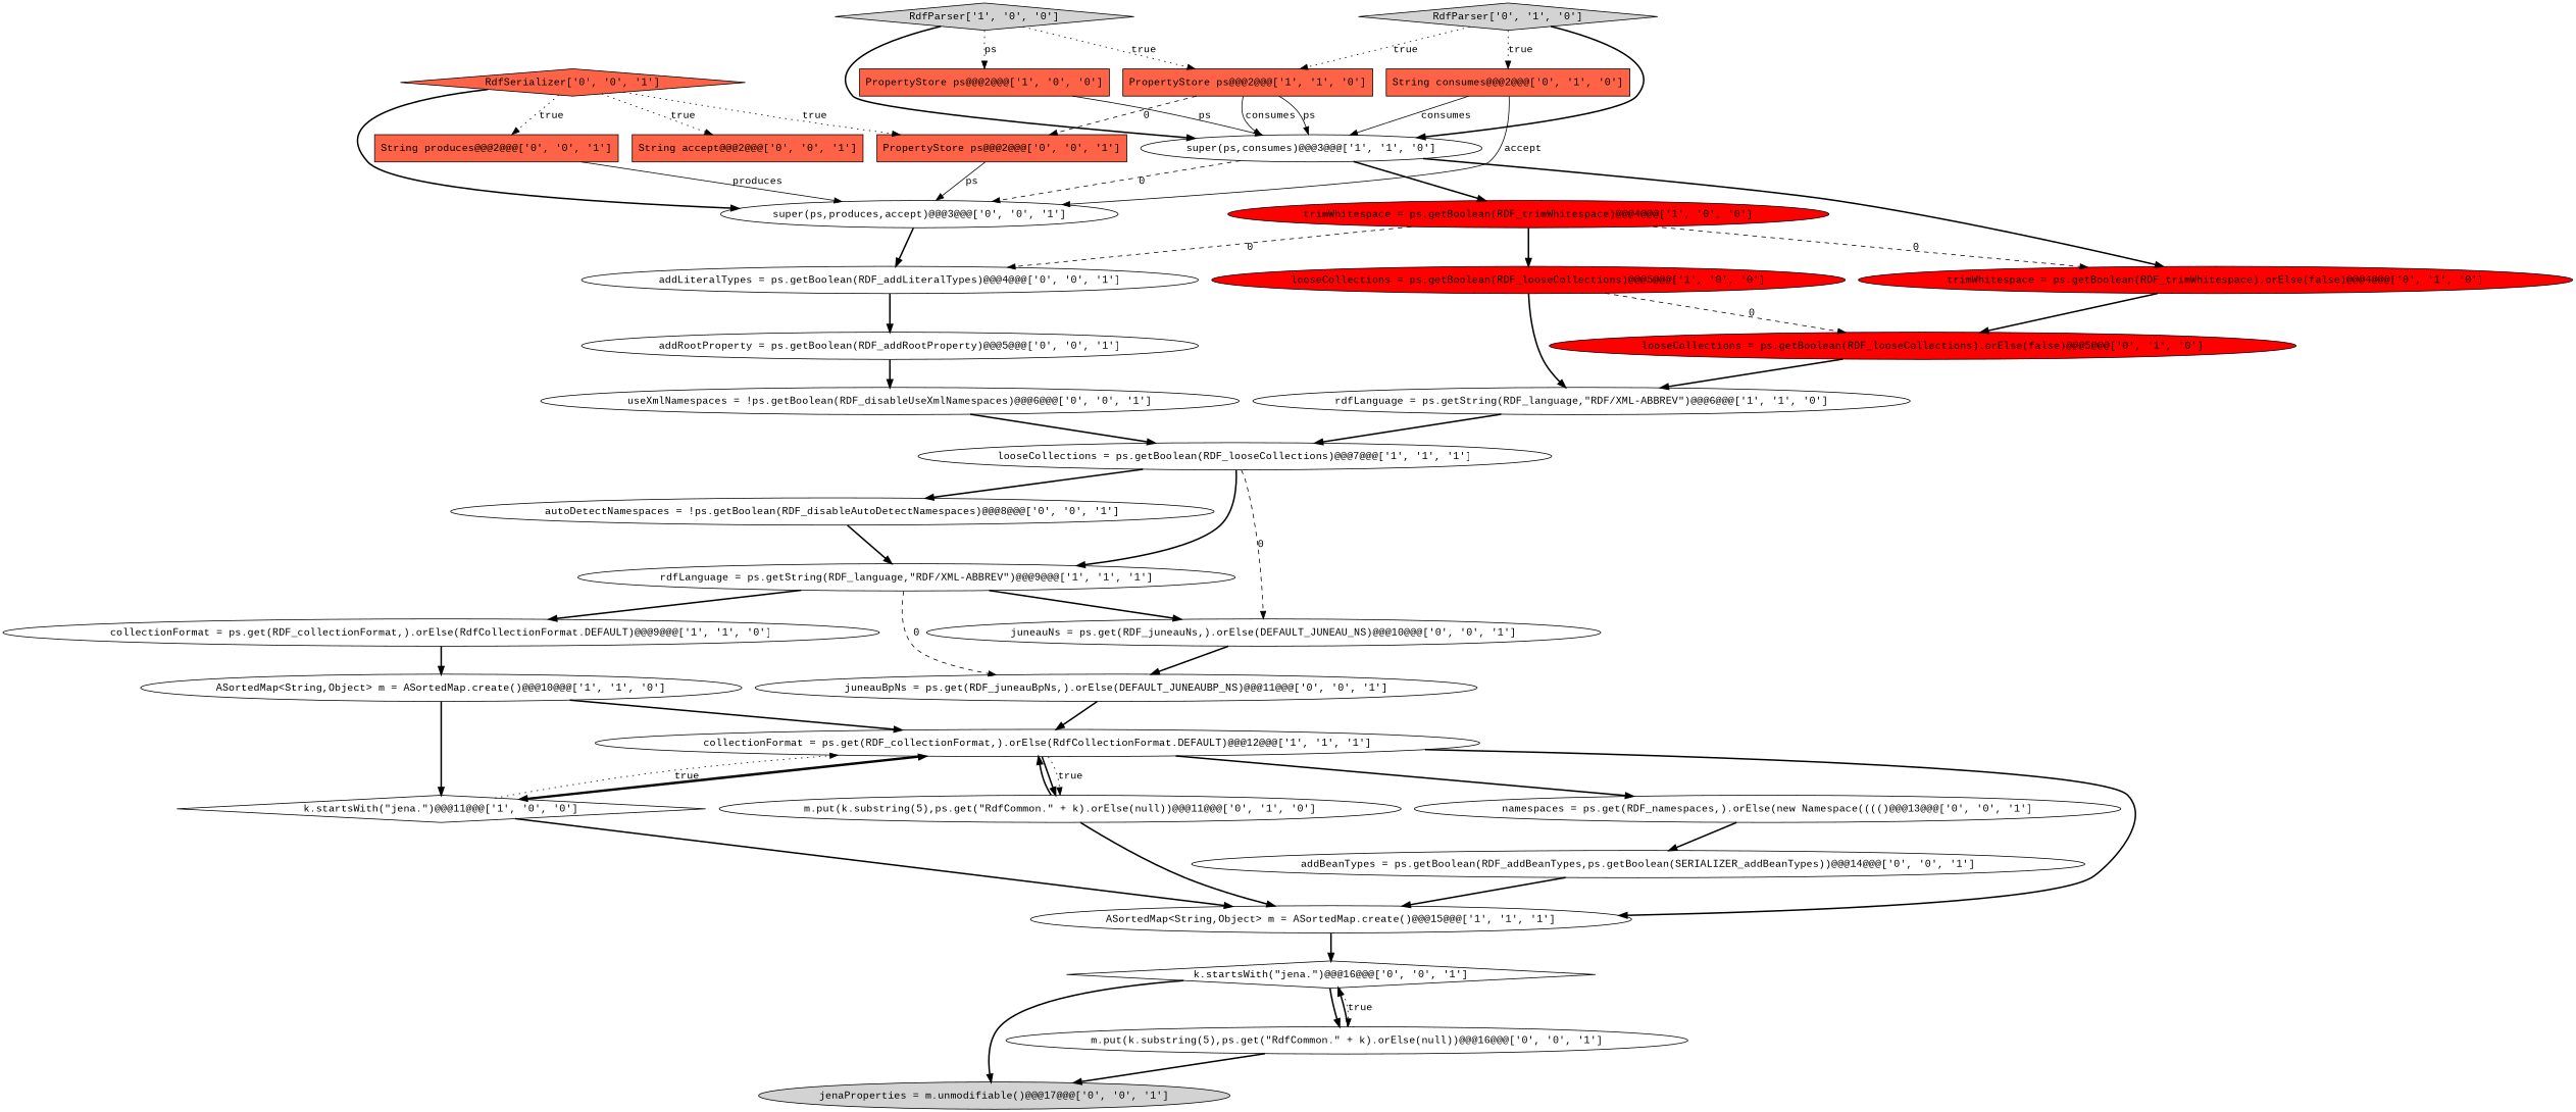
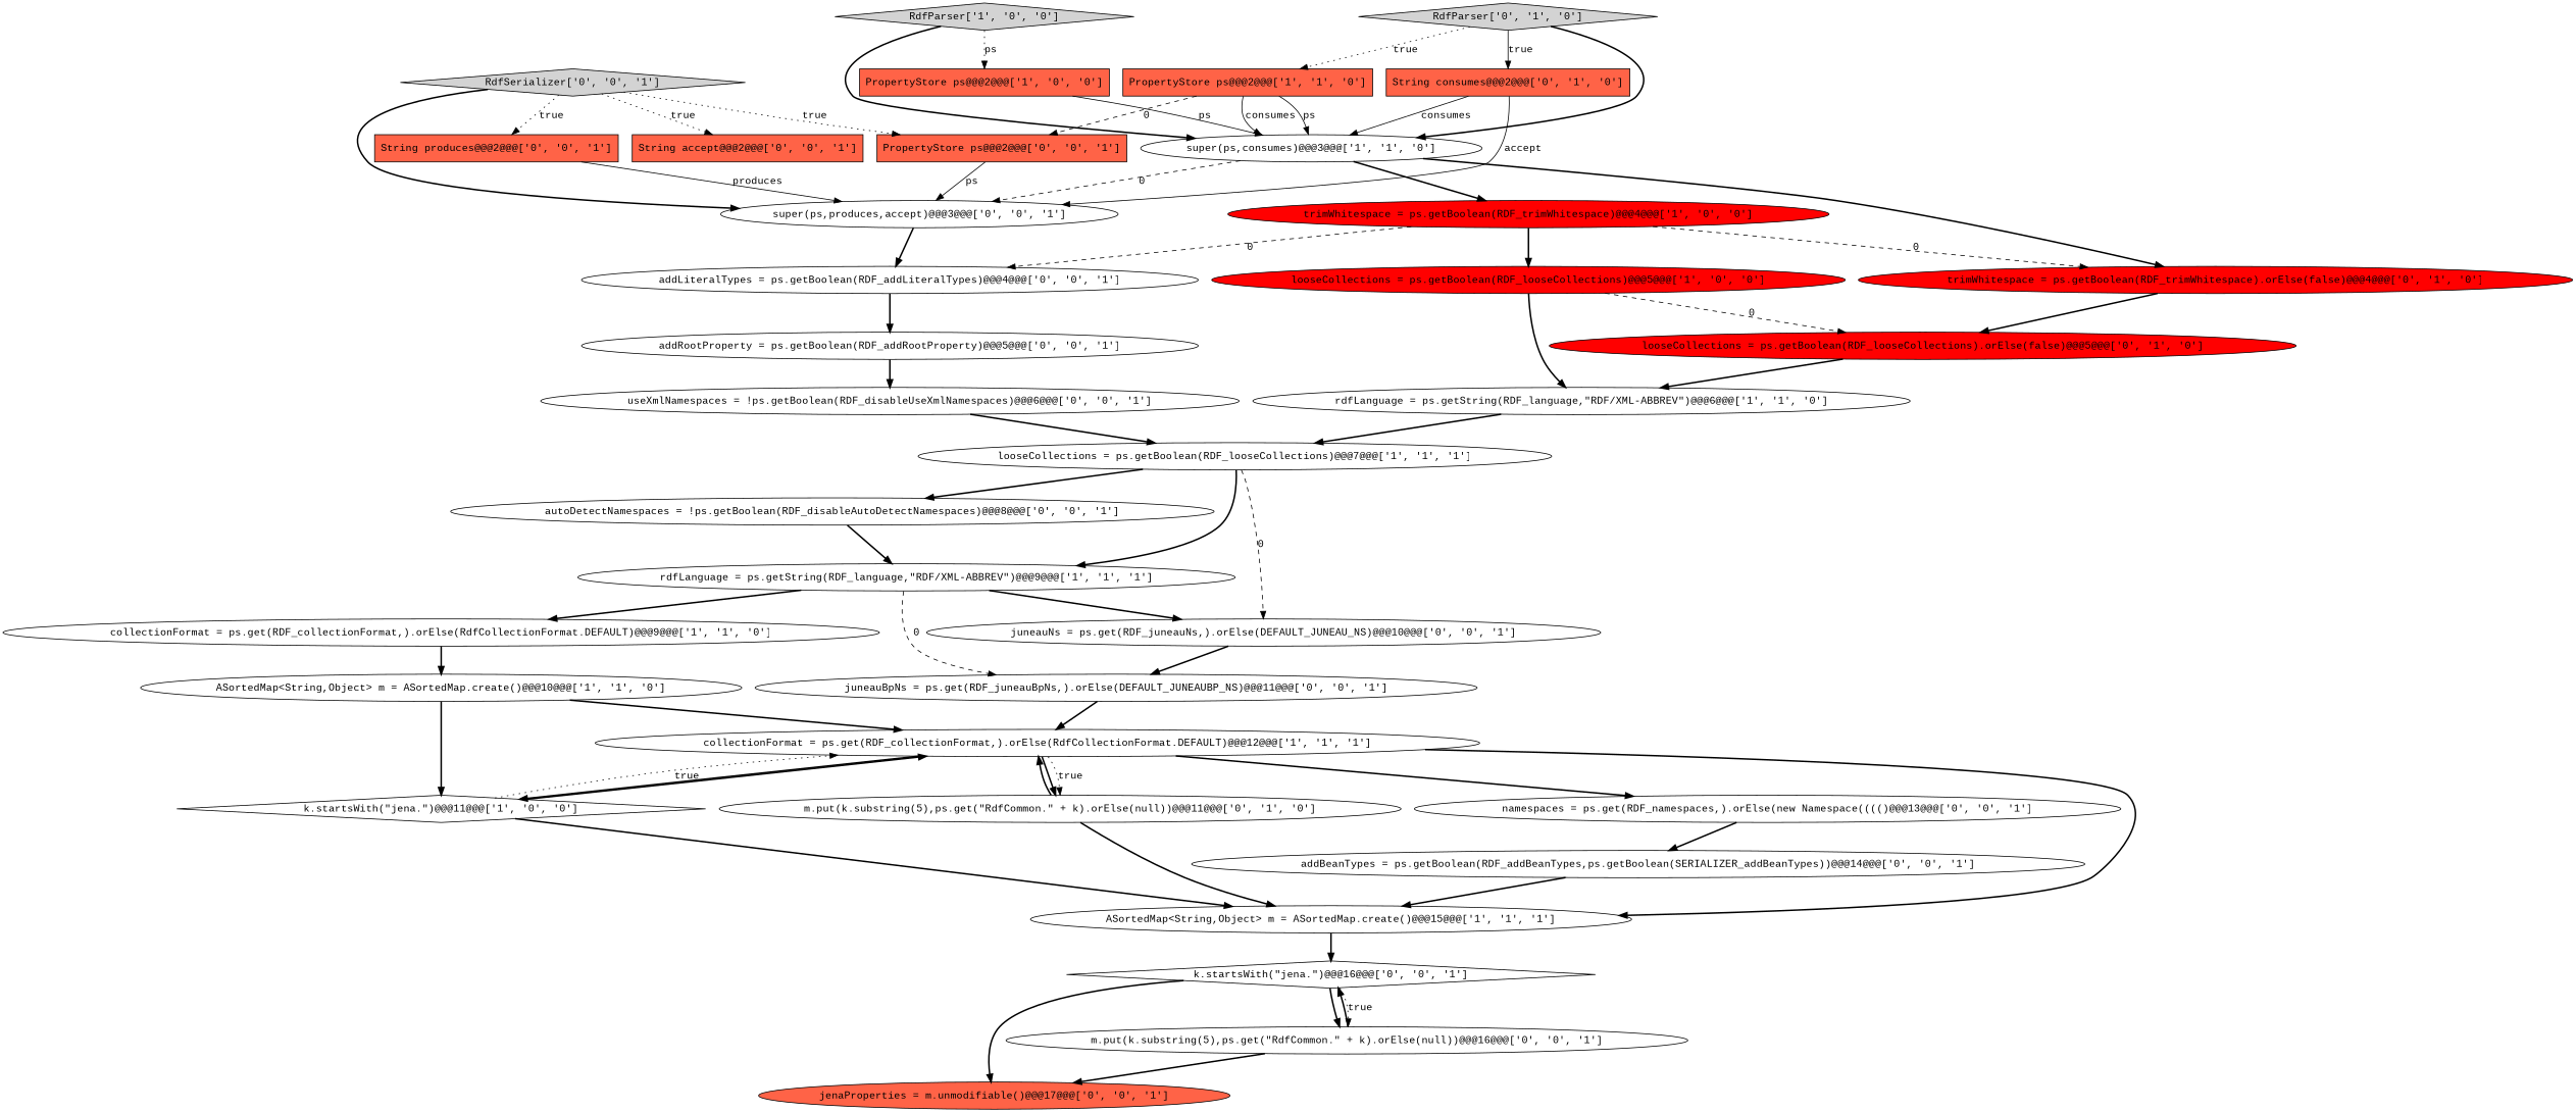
  digraph {
    fontname="Liberation Mono"
    node [fillcolor=white fontname="Liberation Mono" shape=ellipse style=filled]
    edge [fontname="Liberation Mono" style=bold]
    n1 [fillcolor=tomato label="String accept@@@2@@@['0', '0', '1']" shape=box]
    n2 [label="super(ps,produces,accept)@@@3@@@['0', '0', '1']"]
    n3 [label="addLiteralTypes = ps.getBoolean(RDF_addLiteralTypes)@@@4@@@['0', '0', '1']"]
    n4 [label="k.startsWith(\"jena.\")@@@16@@@['0', '0', '1']" shape=diamond]
    n5 [label="m.put(k.substring(5),ps.get(\"RdfCommon.\" + k).orElse(null))@@@16@@@['0', '0', '1']"]
-   n6 [fillcolor=lightgray label="jenaProperties = m.unmodifiable()@@@17@@@['0', '0', '1']"]
+   n6 [fillcolor=tomato label="jenaProperties = m.unmodifiable()@@@17@@@['0', '0', '1']"]
    n7 [fillcolor=red label="looseCollections = ps.getBoolean(RDF_looseCollections)@@@5@@@['1', '0', '0']"]
    n8 [label="rdfLanguage = ps.getString(RDF_language,\"RDF/XML-ABBREV\")@@@6@@@['1', '1', '0']"]
    n9 [fillcolor=red label="looseCollections = ps.getBoolean(RDF_looseCollections).orElse(false)@@@5@@@['0', '1', '0']"]
    n10 [label="looseCollections = ps.getBoolean(RDF_looseCollections)@@@7@@@['1', '1', '1']"]
    n11 [label="addRootProperty = ps.getBoolean(RDF_addRootProperty)@@@5@@@['0', '0', '1']"]
    n12 [label="ASortedMap<String,Object> m = ASortedMap.create()@@@10@@@['1', '1', '0']"]
    n13 [label="collectionFormat = ps.get(RDF_collectionFormat,).orElse(RdfCollectionFormat.DEFAULT)@@@12@@@['1', '1', '1']"]
    n14 [label="k.startsWith(\"jena.\")@@@11@@@['1', '0', '0']" shape=diamond]
    n15 [label="m.put(k.substring(5),ps.get(\"RdfCommon.\" + k).orElse(null))@@@11@@@['0', '1', '0']"]
    n16 [label="namespaces = ps.get(RDF_namespaces,).orElse(new Namespace(((()@@@13@@@['0', '0', '1']"]
    n17 [label="ASortedMap<String,Object> m = ASortedMap.create()@@@15@@@['1', '1', '1']"]
    n18 [fillcolor=tomato label="PropertyStore ps@@@2@@@['1', '0', '0']" shape=box]
    n19 [label="super(ps,consumes)@@@3@@@['1', '1', '0']"]
    n20 [fillcolor=red label="trimWhitespace = ps.getBoolean(RDF_trimWhitespace)@@@4@@@['1', '0', '0']"]
    n21 [fillcolor=red label="trimWhitespace = ps.getBoolean(RDF_trimWhitespace).orElse(false)@@@4@@@['0', '1', '0']"]
    n22 [fillcolor=tomato label="PropertyStore ps@@@2@@@['1', '1', '0']" shape=box]
    n23 [fillcolor=tomato label="PropertyStore ps@@@2@@@['0', '0', '1']" shape=box]
-   n24 [fillcolor=tomato label="RdfSerializer['0', '0', '1']" shape=diamond]
+   n24 [fillcolor=lightgray label="RdfSerializer['0', '0', '1']" shape=diamond]
    n25 [fillcolor=tomato label="String produces@@@2@@@['0', '0', '1']" shape=box]
    n26 [fillcolor=tomato label="String consumes@@@2@@@['0', '1', '0']" shape=box]
    n27 [label="juneauNs = ps.get(RDF_juneauNs,).orElse(DEFAULT_JUNEAU_NS)@@@10@@@['0', '0', '1']"]
    n28 [label="rdfLanguage = ps.getString(RDF_language,\"RDF/XML-ABBREV\")@@@9@@@['1', '1', '1']"]
    n29 [label="autoDetectNamespaces = !ps.getBoolean(RDF_disableAutoDetectNamespaces)@@@8@@@['0', '0', '1']"]
    n30 [label="juneauBpNs = ps.get(RDF_juneauBpNs,).orElse(DEFAULT_JUNEAUBP_NS)@@@11@@@['0', '0', '1']"]
    n31 [label="collectionFormat = ps.get(RDF_collectionFormat,).orElse(RdfCollectionFormat.DEFAULT)@@@9@@@['1', '1', '0']"]
    n32 [fillcolor=lightgray label="RdfParser['1', '0', '0']" shape=diamond]
    n33 [label="useXmlNamespaces = !ps.getBoolean(RDF_disableUseXmlNamespaces)@@@6@@@['0', '0', '1']"]
    n34 [label="addBeanTypes = ps.getBoolean(RDF_addBeanTypes,ps.getBoolean(SERIALIZER_addBeanTypes))@@@14@@@['0', '0', '1']"]
    n35 [fillcolor=lightgray label="RdfParser['0', '1', '0']" shape=diamond]
    n2 -> n3
    n3 -> n11
    n4 -> n5 [label=true style=dotted]
    n4 -> n5
    n4 -> n6
    n5 -> n4
    n5 -> n6
    n7 -> n8
    n7 -> n9 [label=0 style=dashed]
    n8 -> n10
    n9 -> n8
    n10 -> n27 [label=0 style=dashed]
    n10 -> n28
    n10 -> n29
    n11 -> n33
    n12 -> n13
    n12 -> n14
    n13 -> n14
    n13 -> n15
    n13 -> n15 [label=true style=dotted]
    n13 -> n16
    n13 -> n17
    n14 -> n13 [label=true style=dotted]
    n14 -> n13
    n14 -> n17
    n15 -> n13
    n15 -> n17
    n16 -> n34
    n17 -> n4
    n18 -> n19 [label=ps style=solid]
    n19 -> n2 [label=0 style=dashed]
    n19 -> n20
    n19 -> n21
    n20 -> n3 [label=0 style=dashed]
    n20 -> n7
    n20 -> n21 [label=0 style=dashed]
    n21 -> n9
    n22 -> n19 [label=consumes style=solid]
    n22 -> n19 [label=ps style=solid]
    n22 -> n23 [label=0 style=dashed]
    n23 -> n2 [label=ps style=solid]
    n24 -> n1 [label=true style=dotted]
    n24 -> n2
    n24 -> n23 [label=true style=dotted]
    n24 -> n25 [label=true style=dotted]
    n25 -> n2 [label=produces style=solid]
    n26 -> n2 [label=accept style=solid]
    n26 -> n19 [label=consumes style=solid]
    n27 -> n30
    n28 -> n27
    n28 -> n30 [label=0 style=dashed]
    n28 -> n31
    n29 -> n28
    n30 -> n13
    n31 -> n12
    n32 -> n18 [label=ps style=dotted]
    n32 -> n19
-   n32 -> n22 [label=true style=dotted]
    n33 -> n10
    n34 -> n17
    n35 -> n19
    n35 -> n22 [label=true style=dotted]
-   n35 -> n26 [label=true style=dotted]
+   n35 -> n26 [label=true style=solid]
  }
